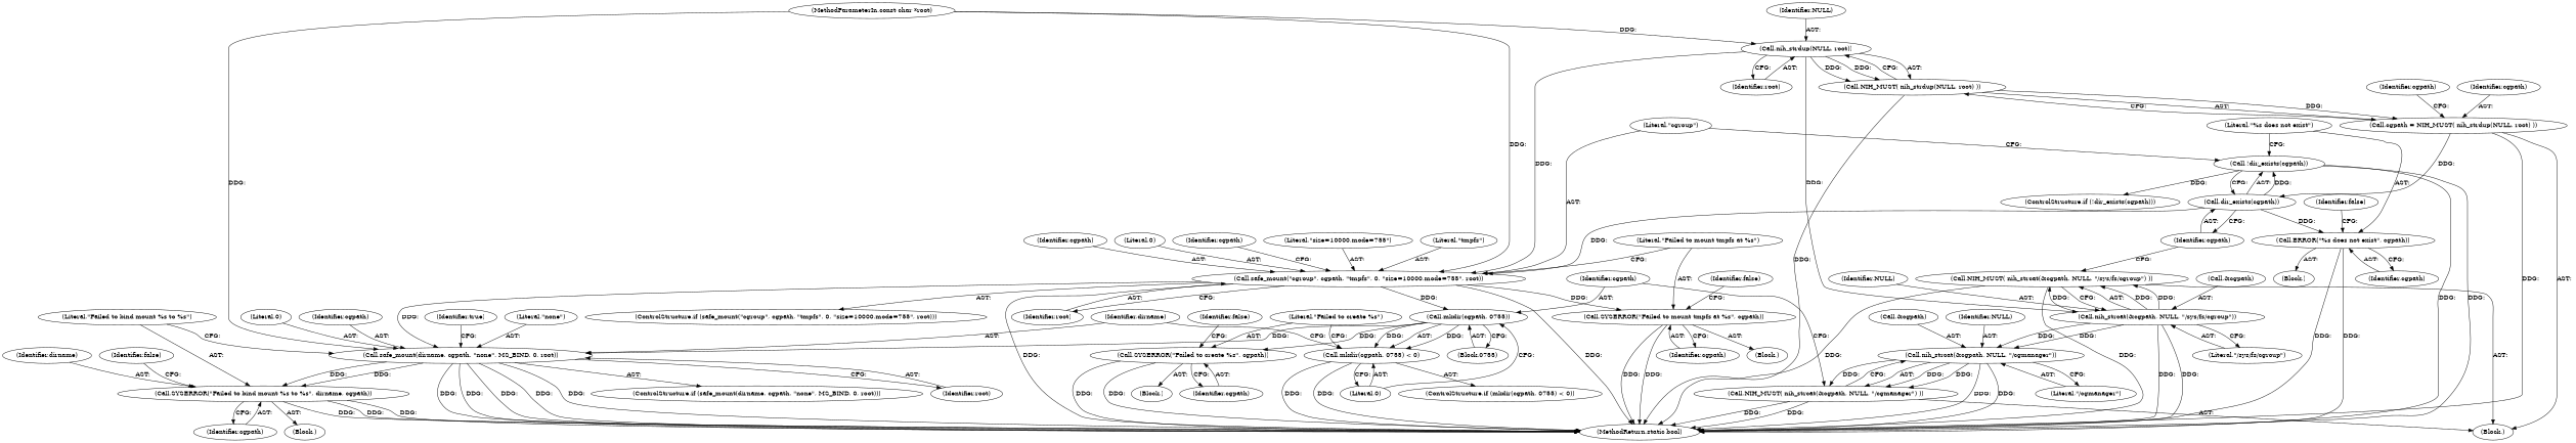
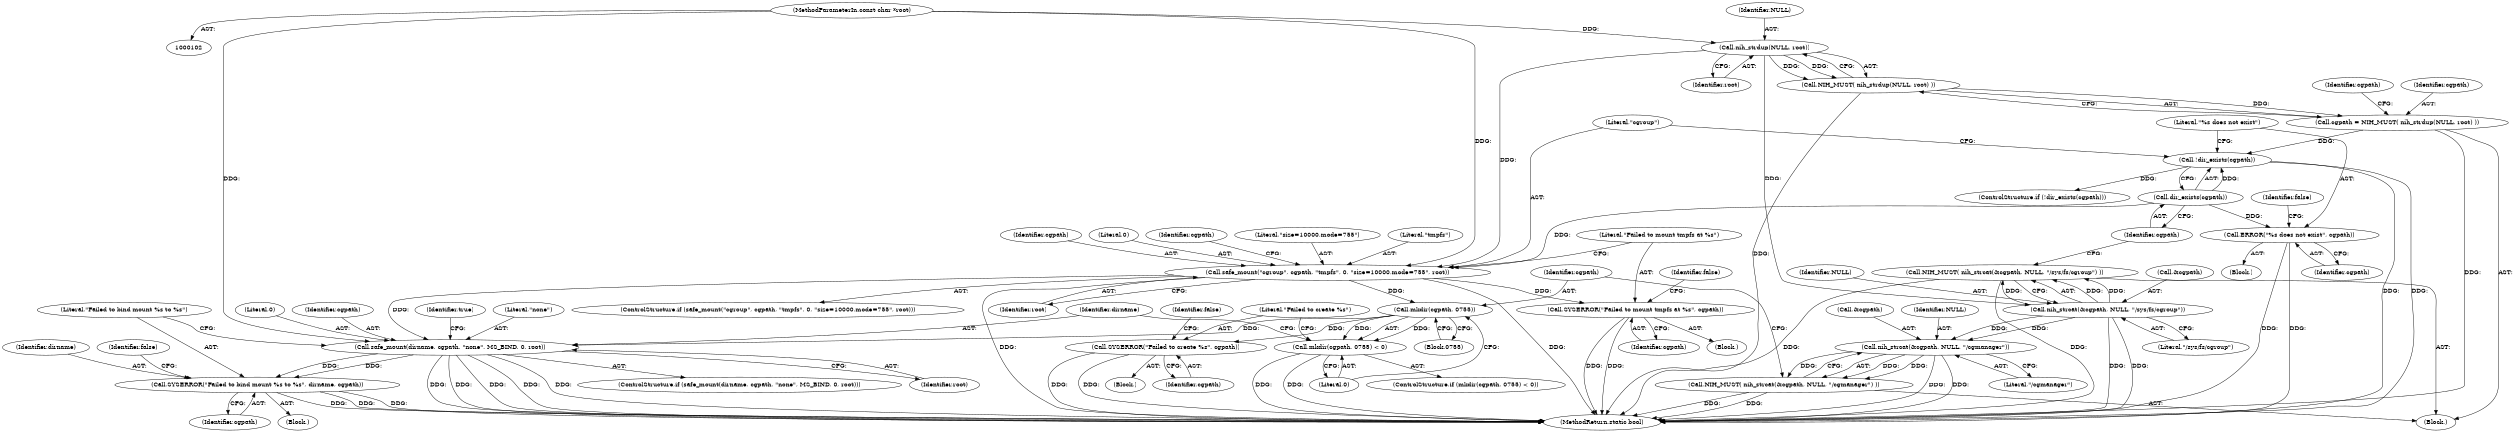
  digraph {
    n1 [label="(Call,nih_strdup(NULL, root))"]
    n2 [label="(Call,NIH_MUST( nih_strdup(NULL, root) ))"]
    n3 [label="(Call,safe_mount(\"cgroup\", cgpath, \"tmpfs\", 0, \"size=10000,mode=755\", root))"]
    n4 [label="(Call,nih_strcat(&cgpath, NULL, \"/sys/fs/cgroup\"))"]
    n5 [label="(Identifier,root)"]
    n6 [label="(MethodReturn,static bool)"]
    n7 [label="(Call,cgpath = NIH_MUST( nih_strdup(NULL, root) ))"]
    n8 [label="(Call,safe_mount(dirname, cgpath, \"none\", MS_BIND, 0, root))"]
    n9 [label="(Call,SYSERROR(\"Failed to mount tmpfs at %s\", cgpath))"]
    n10 [label="(Call,mkdir(cgpath, 0755))"]
    n11 [label="(Identifier,root)"]
    n12 [label="(ControlStructure,if (safe_mount(\"cgroup\", cgpath, \"tmpfs\", 0, \"size=10000,mode=755\", root)))"]
    n13 [label="(Call,NIH_MUST( nih_strcat(&cgpath, NULL, \"/sys/fs/cgroup\") ))"]
    n14 [label="(Call,nih_strcat(&cgpath, NULL, \"/cgmanager\"))"]
    n15 [label="(Literal,\"/sys/fs/cgroup\")"]
    n16 [label="(MethodParameterIn,const char *root)"]
+   1000102
    n18 [label="(Call,SYSERROR(\"Failed to bind mount %s to %s\", dirname, cgpath))"]
    n19 [label="(ControlStructure,if (safe_mount(dirname, cgpath, \"none\", MS_BIND, 0, root)))"]
    n20 [label="(Identifier,root)"]
    n21 [label="(Call,dir_exists(cgpath))"]
    n22 [label="(Block,)"]
    n23 [label="(Call,!dir_exists(cgpath))"]
    n24 [label="(Call,ERROR(\"%s does not exist\", cgpath))"]
    n25 [label="(Identifier,cgpath)"]
    n26 [label="(ControlStructure,if (!dir_exists(cgpath)))"]
    n27 [label="(Identifier,cgpath)"]
    n28 [label="(Block,)"]
    n29 [label="(Identifier,cgpath)"]
    n30 [label="(Block,)"]
    n31 [label="(Call,mkdir(cgpath, 0755) < 0)"]
    n32 [label="(Call,SYSERROR(\"Failed to create %s\", cgpath))"]
    n33 [label="(Block,0755)"]
    n34 [label="(Literal,0)"]
    n35 [label="(ControlStructure,if (mkdir(cgpath, 0755) < 0))"]
    n36 [label="(Identifier,cgpath)"]
    n37 [label="(Block,)"]
    n38 [label="(Identifier,cgpath)"]
    n39 [label="(Block,)"]
    n40 [label="(Call,NIH_MUST( nih_strcat(&cgpath, NULL, \"/cgmanager\") ))"]
    n41 [label="(Literal,\"/cgmanager\")"]
    n42 [label="(Literal,\"Failed to mount tmpfs at %s\")"]
    n43 [label="(Identifier,cgpath)"]
    n44 [label="(Literal,\"size=10000,mode=755\")"]
    n45 [label="(Identifier,false)"]
    n46 [label="(Literal,0)"]
    n47 [label="(Identifier,false)"]
    n48 [label="(Identifier,NULL)"]
    n49 [label="(Literal,\"tmpfs\")"]
    n50 [label="(Identifier,cgpath)"]
    n51 [label="(Identifier,NULL)"]
    n52 [label="(Identifier,true)"]
    n53 [label="(Identifier,dirname)"]
    n54 [label="(Identifier,cgpath)"]
    n55 [label="(Literal,\"Failed to bind mount %s to %s\")"]
    n56 [label="(Identifier,false)"]
    n57 [label="(Call,&cgpath)"]
    n58 [label="(Identifier,cgpath)"]
    n59 [label="(Call,&cgpath)"]
    n60 [label="(Literal,0)"]
    n61 [label="(Literal,\"none\")"]
    n62 [label="(Identifier,false)"]
    n63 [label="(Identifier,NULL)"]
    n64 [label="(Literal,\"%s does not exist\")"]
    n65 [label="(Identifier,cgpath)"]
    n66 [label="(Identifier,dirname)"]
    n67 [label="(Literal,\"cgroup\")"]
    n68 [label="(Identifier,cgpath)"]
    n69 [label="(Literal,\"Failed to create %s\")"]
    n1 -> n2 [label="AST: "]
    n1 -> n2 [label="DDG: "]
    n1 -> n2 [label="DDG: "]
    n1 -> n3 [label="DDG: "]
    n1 -> n4 [label="DDG: "]
    n1 -> n5 [label="CFG: "]
    n2 -> n1 [label="CFG: "]
    n2 -> n6 [label="DDG: "]
    n2 -> n7 [label="AST: "]
    n2 -> n7 [label="DDG: "]
    n3 -> n6 [label="DDG: "]
    n3 -> n6 [label="DDG: "]
    n3 -> n8 [label="DDG: "]
    n3 -> n9 [label="DDG: "]
    n3 -> n10 [label="DDG: "]
    n3 -> n11 [label="CFG: "]
    n3 -> n12 [label="AST: "]
    n4 -> n6 [label="DDG: "]
    n4 -> n6 [label="DDG: "]
    n4 -> n13 [label="AST: "]
    n4 -> n13 [label="DDG: "]
    n4 -> n13 [label="DDG: "]
    n4 -> n13 [label="DDG: "]
    n4 -> n14 [label="DDG: "]
    n4 -> n14 [label="DDG: "]
    n4 -> n15 [label="CFG: "]
    n5 -> n1 [label="AST: "]
    n7 -> n2 [label="CFG: "]
    n7 -> n6 [label="DDG: "]
-   n7 -> n21 [label="DDG: "]
+   n7 -> n23 [label="DDG: "]
    n7 -> n22 [label="AST: "]
    n8 -> n6 [label="DDG: "]
    n8 -> n6 [label="DDG: "]
    n8 -> n6 [label="DDG: "]
    n8 -> n6 [label="DDG: "]
    n8 -> n6 [label="DDG: "]
    n8 -> n18 [label="DDG: "]
    n8 -> n18 [label="DDG: "]
    n8 -> n19 [label="AST: "]
    n8 -> n20 [label="CFG: "]
    n9 -> n6 [label="DDG: "]
    n9 -> n6 [label="DDG: "]
    n9 -> n29 [label="CFG: "]
    n9 -> n30 [label="AST: "]
    n10 -> n8 [label="DDG: "]
    n10 -> n31 [label="AST: "]
    n10 -> n31 [label="DDG: "]
    n10 -> n31 [label="DDG: "]
    n10 -> n32 [label="DDG: "]
    n10 -> n33 [label="CFG: "]
    n11 -> n3 [label="AST: "]
    n13 -> n4 [label="CFG: "]
    n13 -> n6 [label="DDG: "]
    n13 -> n6 [label="DDG: "]
    n13 -> n22 [label="AST: "]
    n14 -> n6 [label="DDG: "]
    n14 -> n6 [label="DDG: "]
    n14 -> n40 [label="AST: "]
    n14 -> n40 [label="DDG: "]
    n14 -> n40 [label="DDG: "]
    n14 -> n40 [label="DDG: "]
    n14 -> n41 [label="CFG: "]
    n15 -> n4 [label="AST: "]
    n16 -> n1 [label="DDG: "]
    n16 -> n3 [label="DDG: "]
    n16 -> n8 [label="DDG: "]
+   n16 -> 1000102 [label="AST: "]
    n18 -> n6 [label="DDG: "]
    n18 -> n6 [label="DDG: "]
    n18 -> n6 [label="DDG: "]
    n18 -> n38 [label="CFG: "]
    n18 -> n39 [label="AST: "]
    n20 -> n8 [label="AST: "]
    n21 -> n3 [label="DDG: "]
    n21 -> n23 [label="AST: "]
    n21 -> n23 [label="DDG: "]
    n21 -> n24 [label="DDG: "]
    n21 -> n25 [label="CFG: "]
    n23 -> n6 [label="DDG: "]
    n23 -> n6 [label="DDG: "]
    n23 -> n21 [label="CFG: "]
    n23 -> n26 [label="DDG: "]
    n24 -> n6 [label="DDG: "]
    n24 -> n6 [label="DDG: "]
    n24 -> n27 [label="CFG: "]
    n24 -> n28 [label="AST: "]
    n25 -> n13 [label="CFG: "]
    n25 -> n21 [label="AST: "]
    n27 -> n24 [label="AST: "]
    n29 -> n9 [label="AST: "]
    n31 -> n6 [label="DDG: "]
    n31 -> n6 [label="DDG: "]
    n31 -> n34 [label="CFG: "]
    n31 -> n35 [label="AST: "]
    n32 -> n6 [label="DDG: "]
    n32 -> n6 [label="DDG: "]
    n32 -> n36 [label="CFG: "]
    n32 -> n37 [label="AST: "]
-   n33 -> n10 [label="AST: "]
+   n33 -> n10 [label="CFG: "]
    n34 -> n10 [label="CFG: "]
    n34 -> n31 [label="AST: "]
    n36 -> n32 [label="AST: "]
    n38 -> n18 [label="AST: "]
    n40 -> n6 [label="DDG: "]
    n40 -> n6 [label="DDG: "]
    n40 -> n14 [label="CFG: "]
    n40 -> n22 [label="AST: "]
    n41 -> n14 [label="AST: "]
    n42 -> n3 [label="CFG: "]
    n42 -> n9 [label="AST: "]
    n43 -> n7 [label="AST: "]
    n44 -> n3 [label="AST: "]
    n45 -> n9 [label="CFG: "]
    n46 -> n8 [label="AST: "]
    n47 -> n32 [label="CFG: "]
    n48 -> n1 [label="AST: "]
    n49 -> n3 [label="AST: "]
    n50 -> n8 [label="AST: "]
    n51 -> n4 [label="AST: "]
    n52 -> n8 [label="CFG: "]
    n53 -> n8 [label="AST: "]
    n53 -> n31 [label="CFG: "]
    n54 -> n7 [label="CFG: "]
    n55 -> n8 [label="CFG: "]
    n55 -> n18 [label="AST: "]
    n56 -> n18 [label="CFG: "]
    n57 -> n4 [label="AST: "]
    n58 -> n3 [label="AST: "]
    n59 -> n14 [label="AST: "]
    n60 -> n3 [label="AST: "]
    n61 -> n8 [label="AST: "]
    n62 -> n24 [label="CFG: "]
    n63 -> n14 [label="AST: "]
    n64 -> n23 [label="CFG: "]
    n64 -> n24 [label="AST: "]
    n65 -> n3 [label="CFG: "]
    n66 -> n18 [label="AST: "]
    n67 -> n3 [label="AST: "]
    n67 -> n23 [label="CFG: "]
    n68 -> n10 [label="AST: "]
    n68 -> n40 [label="CFG: "]
    n69 -> n31 [label="CFG: "]
    n69 -> n32 [label="AST: "]
  }
